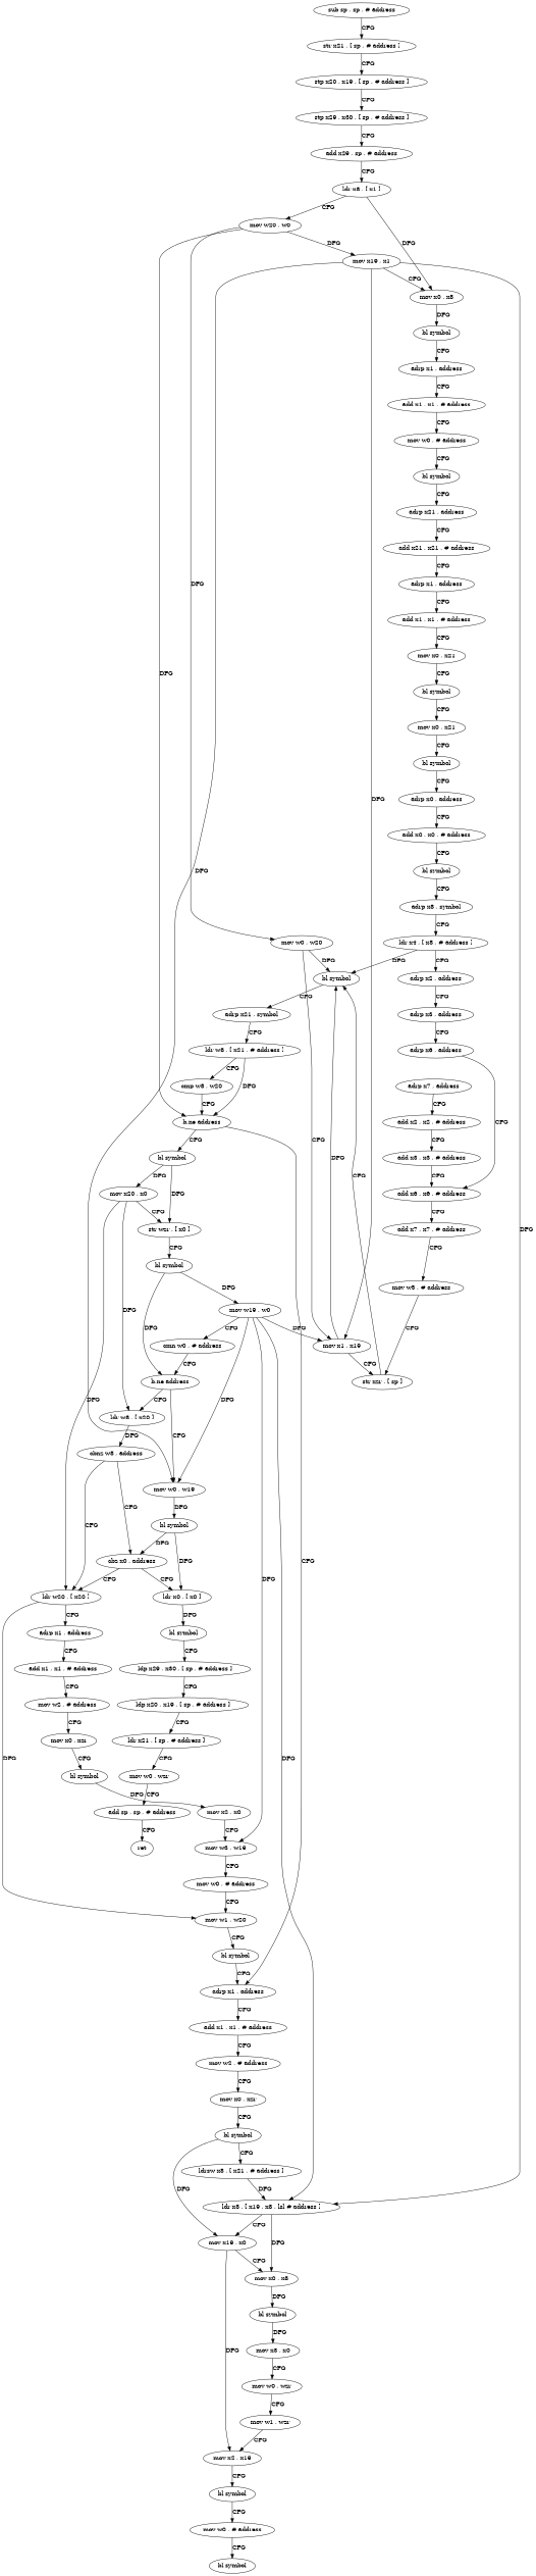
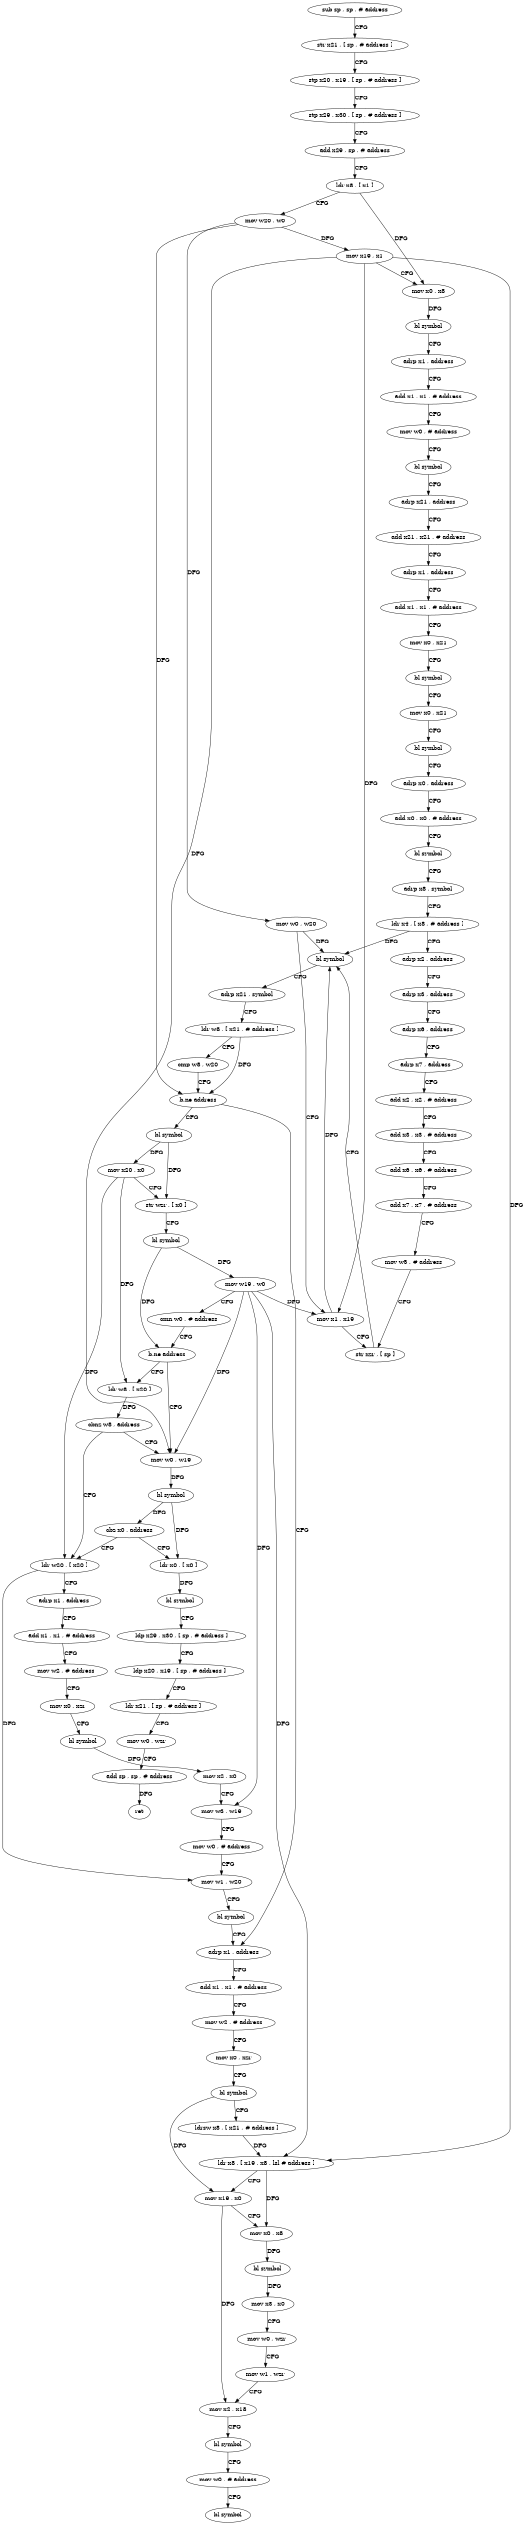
  digraph {
    n1 [label="sub sp , sp , # address"]
    n2 [label="str x21 , [ sp , # address ]"]
    n3 [label="stp x20 , x19 , [ sp , # address ]"]
    n4 [label="stp x29 , x30 , [ sp , # address ]"]
    n5 [label="add x29 , sp , # address"]
    n6 [label="ldr x8 , [ x1 ]"]
    n7 [label="mov w20 , w0"]
    n8 [label="mov x0 , x8"]
    n9 [label="mov x19 , x1"]
    n10 [label="mov w0 , w20"]
    n11 [label="b.ne address"]
    n12 [label="bl symbol"]
    n13 [label="mov x1 , x19"]
    n14 [label="ldr x8 , [ x19 , x8 , lsl # address ]"]
    n15 [label="mov w0 , w19"]
    n16 [label="bl symbol"]
    n17 [label="adrp x1 , address"]
    n18 [label="bl symbol"]
    n19 [label="str xzr , [ sp ]"]
    n20 [label="mov x19 , x0"]
    n21 [label="mov x0 , x8"]
    n22 [label="bl symbol"]
    n23 [label="mov w3 , w19"]
    n24 [label="mov w0 , # address"]
    n25 [label="adrp x1 , address"]
    n26 [label="add x1 , x1 , # address"]
    n27 [label="mov w0 , # address"]
    n28 [label="bl symbol"]
    n29 [label="adrp x21 , address"]
    n30 [label="add x21 , x21 , # address"]
    n31 [label="adrp x1 , address"]
    n32 [label="add x1 , x1 , # address"]
    n33 [label="mov x0 , x21"]
    n34 [label="bl symbol"]
    n35 [label="mov x0 , x21"]
    n36 [label="bl symbol"]
    n37 [label="adrp x0 , address"]
    n38 [label="add x0 , x0 , # address"]
    n39 [label="bl symbol"]
    n40 [label="adrp x8 , symbol"]
    n41 [label="ldr x4 , [ x8 , # address ]"]
    n42 [label="adrp x2 , address"]
    n43 [label="adrp x3 , address"]
    n44 [label="adrp x21 , symbol"]
    n45 [label="adrp x6 , address"]
    n46 [label="adrp x7 , address"]
    n47 [label="add x2 , x2 , # address"]
    n48 [label="add x3 , x3 , # address"]
    n49 [label="add x6 , x6 , # address"]
    n50 [label="add x7 , x7 , # address"]
    n51 [label="mov w5 , # address"]
    n52 [label="ldr w8 , [ x21 , # address ]"]
    n53 [label="cmp w8 , w20"]
    n54 [label="add x1 , x1 , # address"]
    n55 [label="mov x20 , x0"]
    n56 [label="str wzr , [ x0 ]"]
    n57 [label="mov w2 , # address"]
    n58 [label="ldr w8 , [ x20 ]"]
    n59 [label="ldr w20 , [ x20 ]"]
    n60 [label="bl symbol"]
    n61 [label="mov x0 , xzr"]
    n62 [label="bl symbol"]
    n63 [label="ldrsw x8 , [ x21 , # address ]"]
-   n64 [label="mov x2 , x19"]
+   n64 [label="mov x2 , x18"]
    n65 [label="bl symbol"]
    n66 [label="bl symbol"]
    n67 [label="mov x3 , x0"]
    n68 [label="mov w0 , wzr"]
    n69 [label="mov w1 , wzr"]
    n70 [label="mov w0 , # address"]
    n71 [label="bl symbol"]
    n72 [label="cbnz w8 , address"]
    n73 [label="adrp x1 , address"]
    n74 [label="mov w1 , w20"]
    n75 [label="mov w19 , w0"]
    n76 [label="b.ne address"]
    n77 [label="cmn w0 , # address"]
    n78 [label="cbz x0 , address"]
    n79 [label="ldr x0 , [ x0 ]"]
    n80 [label="bl symbol"]
    n81 [label="add x1 , x1 , # address"]
    n82 [label="bl symbol"]
    n83 [label="ldp x29 , x30 , [ sp , # address ]"]
    n84 [label="mov w2 , # address"]
    n85 [label="mov x0 , xzr"]
    n86 [label="bl symbol"]
    n87 [label="mov x2 , x0"]
    n88 [label="ldp x20 , x19 , [ sp , # address ]"]
    n89 [label="ldr x21 , [ sp , # address ]"]
    n90 [label="mov w0 , wzr"]
    n91 [label="add sp , sp , # address"]
    n92 [label=ret]
    n1 -> n2 [label=CFG]
    n2 -> n3 [label=CFG]
    n3 -> n4 [label=CFG]
    n4 -> n5 [label=CFG]
    n5 -> n6 [label=CFG]
    n6 -> n7 [label=CFG]
    n6 -> n8 [label=DFG]
    n7 -> n9 [label=DFG]
    n7 -> n10 [label=DFG]
    n7 -> n11 [label=DFG]
    n8 -> n12 [label=DFG]
    n9 -> n8 [label=CFG]
    n9 -> n13 [label=DFG]
    n9 -> n14 [label=DFG]
    n9 -> n15 [label=DFG]
    n10 -> n13 [label=CFG]
    n10 -> n16 [label=DFG]
    n11 -> n17 [label=CFG]
    n11 -> n18 [label=CFG]
    n12 -> n25 [label=CFG]
    n13 -> n16 [label=DFG]
    n13 -> n19 [label=CFG]
    n14 -> n20 [label=CFG]
    n14 -> n21 [label=DFG]
    n15 -> n22 [label=DFG]
    n16 -> n44 [label=CFG]
    n17 -> n54 [label=CFG]
    n18 -> n55 [label=DFG]
    n18 -> n56 [label=DFG]
    n19 -> n16 [label=CFG]
    n20 -> n21 [label=CFG]
    n20 -> n64 [label=DFG]
    n21 -> n65 [label=DFG]
    n22 -> n78 [label=DFG]
    n22 -> n79 [label=DFG]
    n23 -> n24 [label=CFG]
    n24 -> n74 [label=CFG]
    n25 -> n26 [label=CFG]
    n26 -> n27 [label=CFG]
    n27 -> n28 [label=CFG]
    n28 -> n29 [label=CFG]
    n29 -> n30 [label=CFG]
    n30 -> n31 [label=CFG]
    n31 -> n32 [label=CFG]
    n32 -> n33 [label=CFG]
    n33 -> n34 [label=CFG]
    n34 -> n35 [label=CFG]
    n35 -> n36 [label=CFG]
    n36 -> n37 [label=CFG]
    n37 -> n38 [label=CFG]
    n38 -> n39 [label=CFG]
    n39 -> n40 [label=CFG]
    n40 -> n41 [label=CFG]
    n41 -> n16 [label=DFG]
    n41 -> n42 [label=CFG]
    n42 -> n43 [label=CFG]
    n43 -> n45 [label=CFG]
    n44 -> n52 [label=CFG]
-   n45 -> n49 [label=CFG]
+   n45 -> n46 [label=CFG]
    n46 -> n47 [label=CFG]
    n47 -> n48 [label=CFG]
    n48 -> n49 [label=CFG]
    n49 -> n50 [label=CFG]
    n50 -> n51 [label=CFG]
    n51 -> n19 [label=CFG]
    n52 -> n11 [label=DFG]
    n52 -> n53 [label=CFG]
    n53 -> n11 [label=CFG]
    n54 -> n57 [label=CFG]
    n55 -> n56 [label=CFG]
    n55 -> n58 [label=DFG]
    n55 -> n59 [label=DFG]
    n56 -> n60 [label=CFG]
    n57 -> n61 [label=CFG]
    n58 -> n72 [label=DFG]
    n59 -> n73 [label=CFG]
    n59 -> n74 [label=DFG]
    n60 -> n75 [label=DFG]
    n60 -> n76 [label=DFG]
    n61 -> n62 [label=CFG]
    n62 -> n20 [label=DFG]
    n62 -> n63 [label=CFG]
    n63 -> n14 [label=DFG]
    n64 -> n66 [label=CFG]
    n65 -> n67 [label=DFG]
    n66 -> n70 [label=CFG]
    n67 -> n68 [label=CFG]
    n68 -> n69 [label=CFG]
    n69 -> n64 [label=CFG]
    n70 -> n71 [label=CFG]
-   n72 -> n78 [label=CFG]
+   n72 -> n15 [label=CFG]
    n72 -> n59 [label=CFG]
    n73 -> n81 [label=CFG]
    n74 -> n82 [label=CFG]
    n75 -> n13 [label=DFG]
    n75 -> n14 [label=DFG]
    n75 -> n15 [label=DFG]
    n75 -> n23 [label=DFG]
    n75 -> n77 [label=CFG]
    n76 -> n15 [label=CFG]
    n76 -> n58 [label=CFG]
    n77 -> n76 [label=CFG]
    n78 -> n59 [label=CFG]
    n78 -> n79 [label=CFG]
    n79 -> n80 [label=DFG]
    n80 -> n83 [label=CFG]
    n81 -> n84 [label=CFG]
    n82 -> n17 [label=CFG]
    n83 -> n88 [label=CFG]
    n84 -> n85 [label=CFG]
    n85 -> n86 [label=CFG]
    n86 -> n87 [label=DFG]
    n87 -> n23 [label=CFG]
    n88 -> n89 [label=CFG]
    n89 -> n90 [label=CFG]
    n90 -> n91 [label=CFG]
-   n91 -> n92 [label=CFG]
+   n91 -> n92 [label=DFG]
  }
